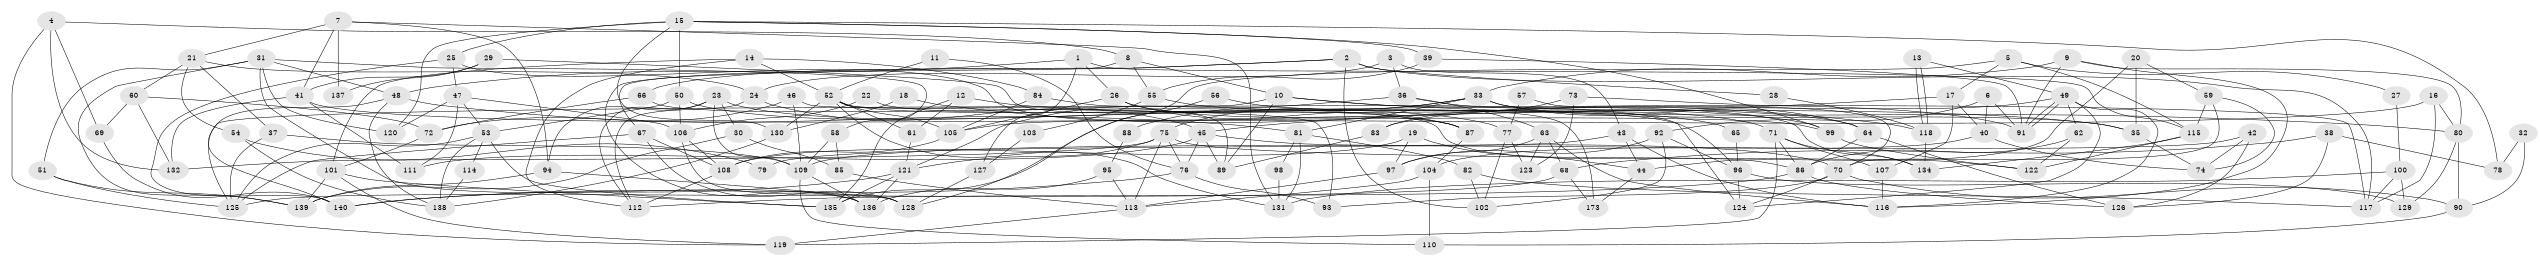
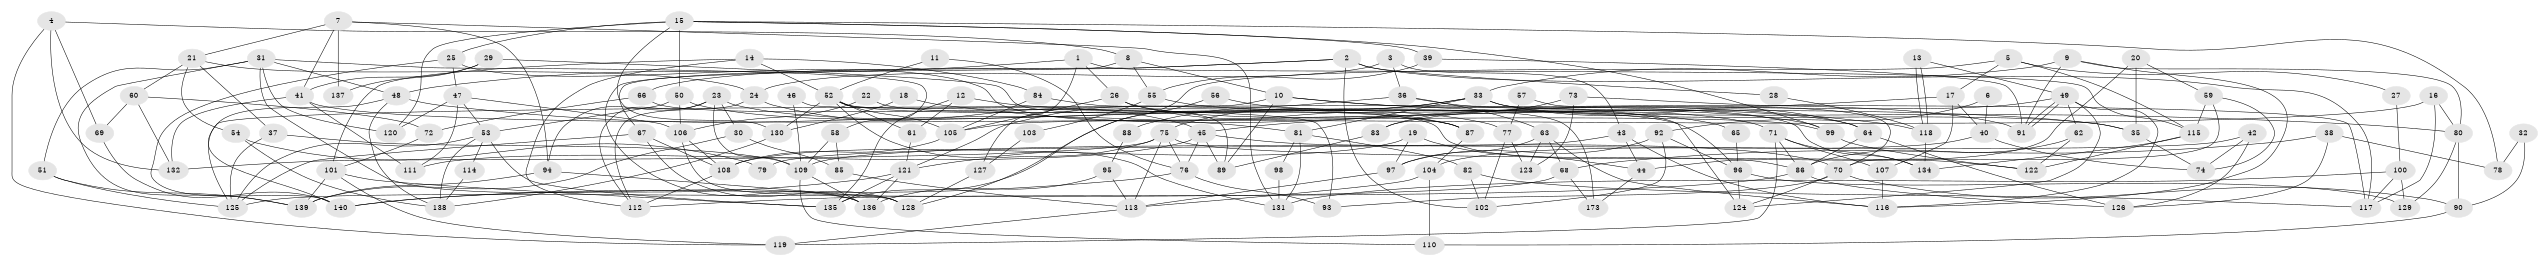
  graph {
    node [color=gray90 style=filled]
    1
    26
    48
    115
    127
    105
    87
    71
    140
    81
    138
    134
    122
    128
    2
    28
    66
    67
    102
    117
    118
    72
    86
    125
    108
    3
    24
    36
    43
    112
    45
    64
    63
    121
    116
    44
    79
    4
    8
    69
    119
    132
    10
    55
    136
    5
    17
    27
    40
    107
    100
    6
    91
    92
    74
    104
    97
    96
    7
    21
    41
    94
    131
    137
    37
    54
    60
    99
    111
    139
    80
    89
    65
    103
    9
    33
    35
    75
    88
    90
    129
    11
    52
    76
    61
    130
    93
    12
    135
    13
    49
    62
    83
    124
    14
    84
    101
    15
    25
    39
    50
    78
    120
    47
    106
    53
    16
    70
    18
    19
    n111 [label=173]
    113
    20
    59
    109
    22
    23
    30
    77
    85
    123
    110
    29
    31
    51
    58
    32
    126
    82
    98
    95
    68
    38
    42
    46
    114
    56
    57
    73
    1 -- 26
    1 -- 48
    1 -- 115
    1 -- 127
    26 -- 105
    26 -- 87
    26 -- 71
    48 -- 140
    48 -- 81
    48 -- 138
    115 -- 134
    115 -- 122
    127 -- 128
    105 -- 108
    87 -- 104
    71 -- 134
    71 -- 86
    71 -- 119
    71 -- 107
    81 -- 131
    81 -- 82
    81 -- 98
    2 -- 28
    2 -- 66
    2 -- 67
    2 -- 102
    2 -- 117
    28 -- 118
    66 -- 72
    66 -- 86
    67 -- 128
    67 -- 125
    67 -- 108
    118 -- 134
    72 -- 101
    86 -- 112
    86 -- 126
    108 -- 112
    3 -- 24
    3 -- 36
    3 -- 43
    24 -- 112
    24 -- 45
    36 -- 64
    36 -- 63
    36 -- 121
    43 -- 116
    43 -- 44
    43 -- 79
    45 -- 111
    45 -- 89
    45 -- 76
    45 -- 70
    64 -- 86
    64 -- 126
    63 -- 116
    63 -- 97
    63 -- 123
    63 -- 68
    121 -- 140
    121 -- 136
    121 -- 135
    44 -- n111
    4 -- 8
    4 -- 69
    4 -- 119
    4 -- 132
    8 -- 10
    8 -- 55
    8 -- 136
    69 -- 140
    10 -- 125
    10 -- 91
    10 -- 80
    10 -- 89
    55 -- 65
    55 -- 103
    5 -- 115
    5 -- 128
    5 -- 17
    5 -- 27
    17 -- 45
    17 -- 40
    17 -- 107
    27 -- 100
    40 -- 74
    40 -- 104
    107 -- 116
    100 -- 117
    100 -- 131
    100 -- 129
    6 -- 40
-   6 -- 91
    6 -- 92
    92 -- 102
    92 -- 97
    92 -- 96
    104 -- 113
    104 -- 110
    97 -- 113
    96 -- 129
    96 -- 124
    7 -- 21
    7 -- 41
    7 -- 94
    7 -- 131
    7 -- 137
    21 -- 24
    21 -- 37
    21 -- 54
    21 -- 60
    41 -- 132
    41 -- 99
    41 -- 111
    94 -- 128
    94 -- 139
    37 -- 125
    37 -- 109
    54 -- 138
    54 -- 79
    60 -- 72
    60 -- 69
    60 -- 132
    99 -- 122
    80 -- 90
    80 -- 129
    65 -- 96
    103 -- 127
    9 -- 116
    9 -- 91
    9 -- 80
    9 -- 33
    33 -- 81
    33 -- 64
    33 -- 35
    33 -- 75
    33 -- 88
    35 -- 74
    75 -- 122
    75 -- 121
    75 -- 132
    75 -- 76
    75 -- 113
    88 -- 95
    90 -- 110
    11 -- 52
    11 -- 76
    52 -- 105
    52 -- 96
    52 -- 131
    52 -- 89
    52 -- 61
    52 -- 130
    76 -- 140
    76 -- 93
    61 -- 121
    130 -- 138
    12 -- 35
    12 -- 61
    12 -- 135
    13 -- 118
    13 -- 118
    13 -- 49
    49 -- 116
    49 -- 91
    49 -- 91
    49 -- 62
    49 -- 83
    49 -- 124
    62 -- 122
    62 -- 86
    83 -- 89
    14 -- 112
    14 -- 52
    14 -- 84
    14 -- 101
    84 -- 105
    84 -- 124
    101 -- 119
    101 -- 139
    101 -- 135
    15 -- 99
    15 -- 130
    15 -- 25
    15 -- 39
    15 -- 50
    15 -- 78
    15 -- 120
    25 -- 87
    25 -- 140
    25 -- 47
    39 -- 55
    39 -- 91
    50 -- 87
    50 -- 106
    50 -- 53
    47 -- 111
    47 -- 120
    47 -- 106
    47 -- 53
    106 -- 128
    106 -- 108
    53 -- 138
    53 -- 125
    53 -- 135
    53 -- 114
    16 -- 105
    16 -- 117
    16 -- 80
    70 -- 90
    70 -- 93
    70 -- 124
    18 -- 118
    18 -- 130
    19 -- 108
    19 -- 44
    19 -- 97
    113 -- 119
    20 -- 44
    20 -- 35
    20 -- 59
    59 -- 115
    59 -- 74
    59 -- 70
    109 -- 136
    109 -- 110
    22 -- 134
    22 -- 106
    23 -- 112
    23 -- 94
    23 -- 109
    23 -- 30
    23 -- 77
    30 -- 139
    30 -- 85
    77 -- 102
    77 -- 123
    85 -- 113
    29 -- 41
    29 -- 137
    29 -- n111
    31 -- 48
    31 -- 136
    31 -- 139
    31 -- 120
    31 -- 51
    31 -- 58
    51 -- 125
    51 -- 139
    58 -- 109
    58 -- 85
    32 -- 90
    32 -- 78
    82 -- 102
    82 -- 117
    98 -- 131
    95 -- 136
    95 -- 113
    68 -- 125
    68 -- n111
    38 -- 78
    38 -- 126
    38 -- 68
    42 -- 74
    42 -- 109
    42 -- 126
-   46 -- 72
    46 -- 93
    46 -- 109
    114 -- 138
    56 -- 99
    56 -- 135
    57 -- 70
    57 -- 77
    73 -- 117
    73 -- 83
    73 -- 123
  }
